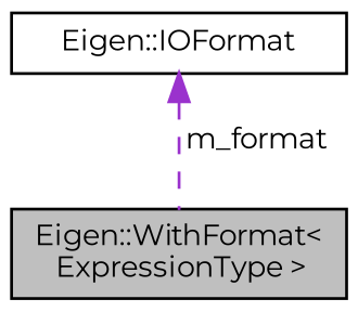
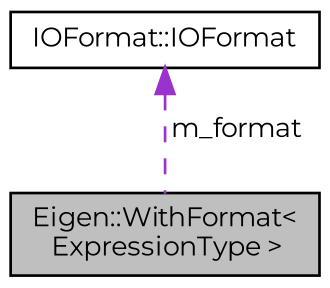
  digraph {
    fontname=Montserrat
    node [color=black fontname=Montserrat fontsize=10 shape=record style=filled]
    n1 [fillcolor=grey75 fontcolor=black height=0.2 label="Eigen::WithFormat\<\l ExpressionType \>" width=0.4]
-   n2 [fillcolor=white height=0.2 label="Eigen::IOFormat" width=0.4]
+   n2 [fillcolor=white height=0.2 label="IOFormat::IOFormat" width=0.4]
    n2 -> n1 [color=darkorchid3 dir=back fontname=Montserrat fontsize=10 label=" m_format" labelfontname=Helvetica labelfontsize=10 style=dashed]
  }
